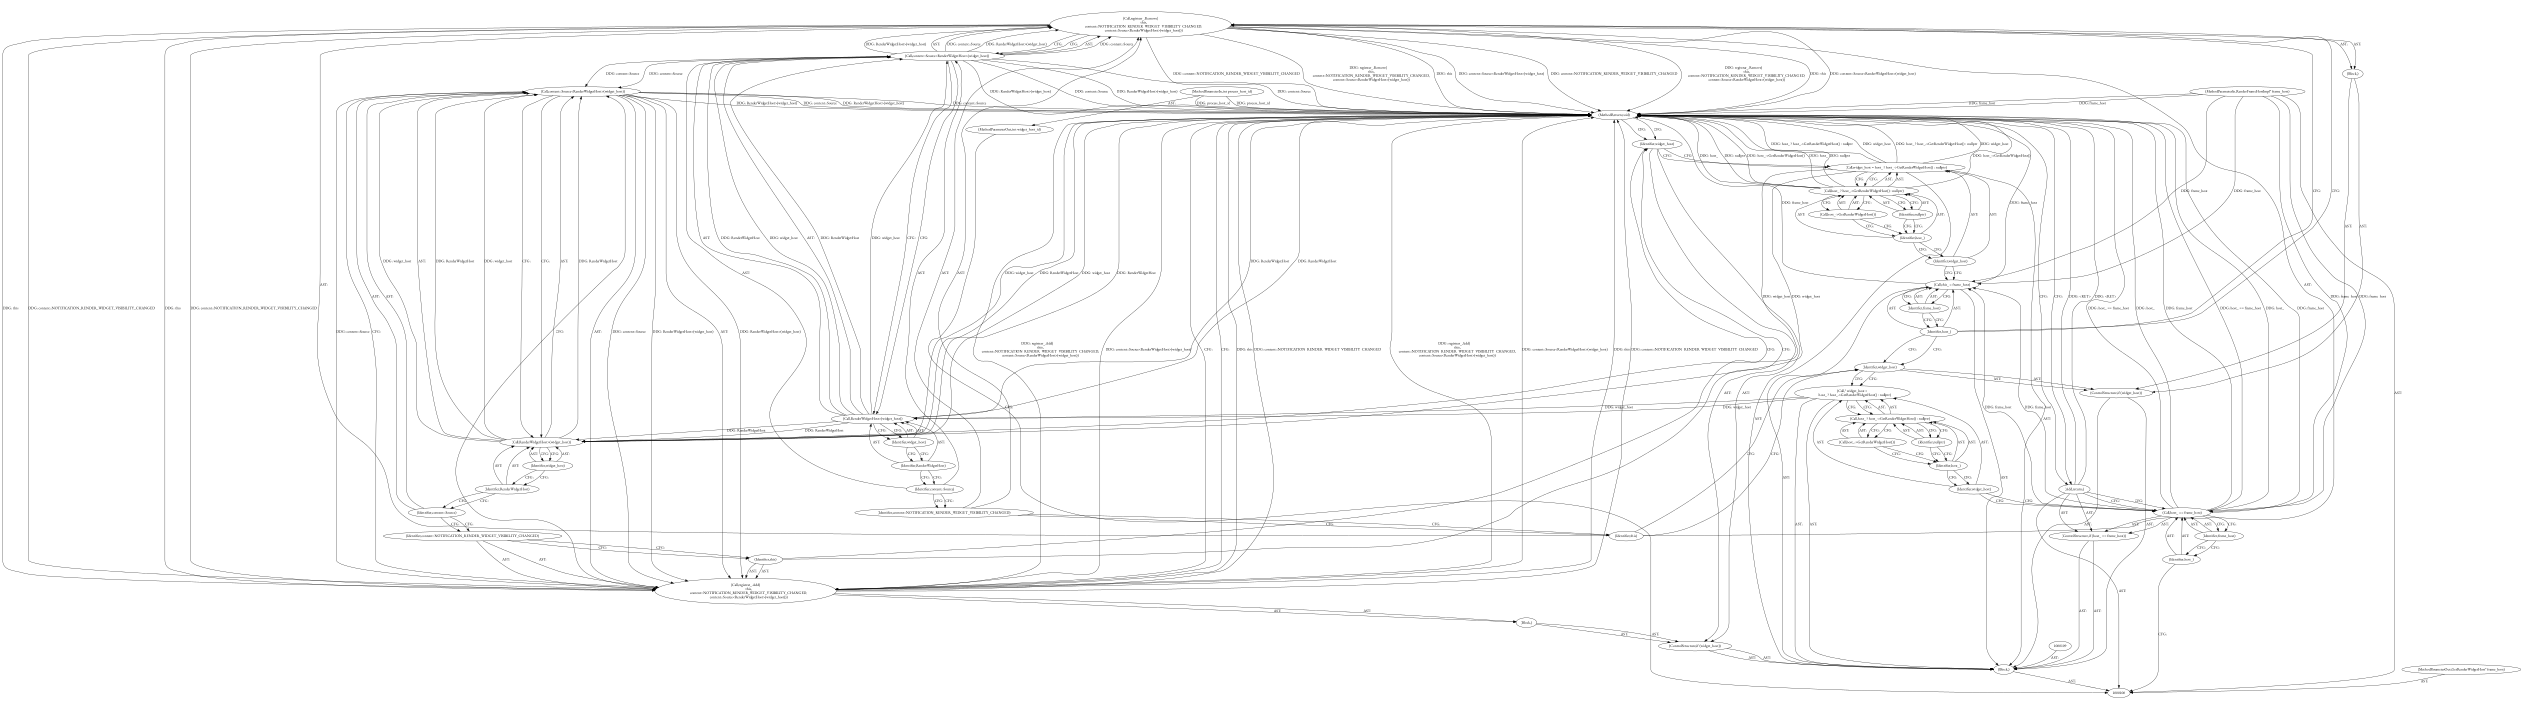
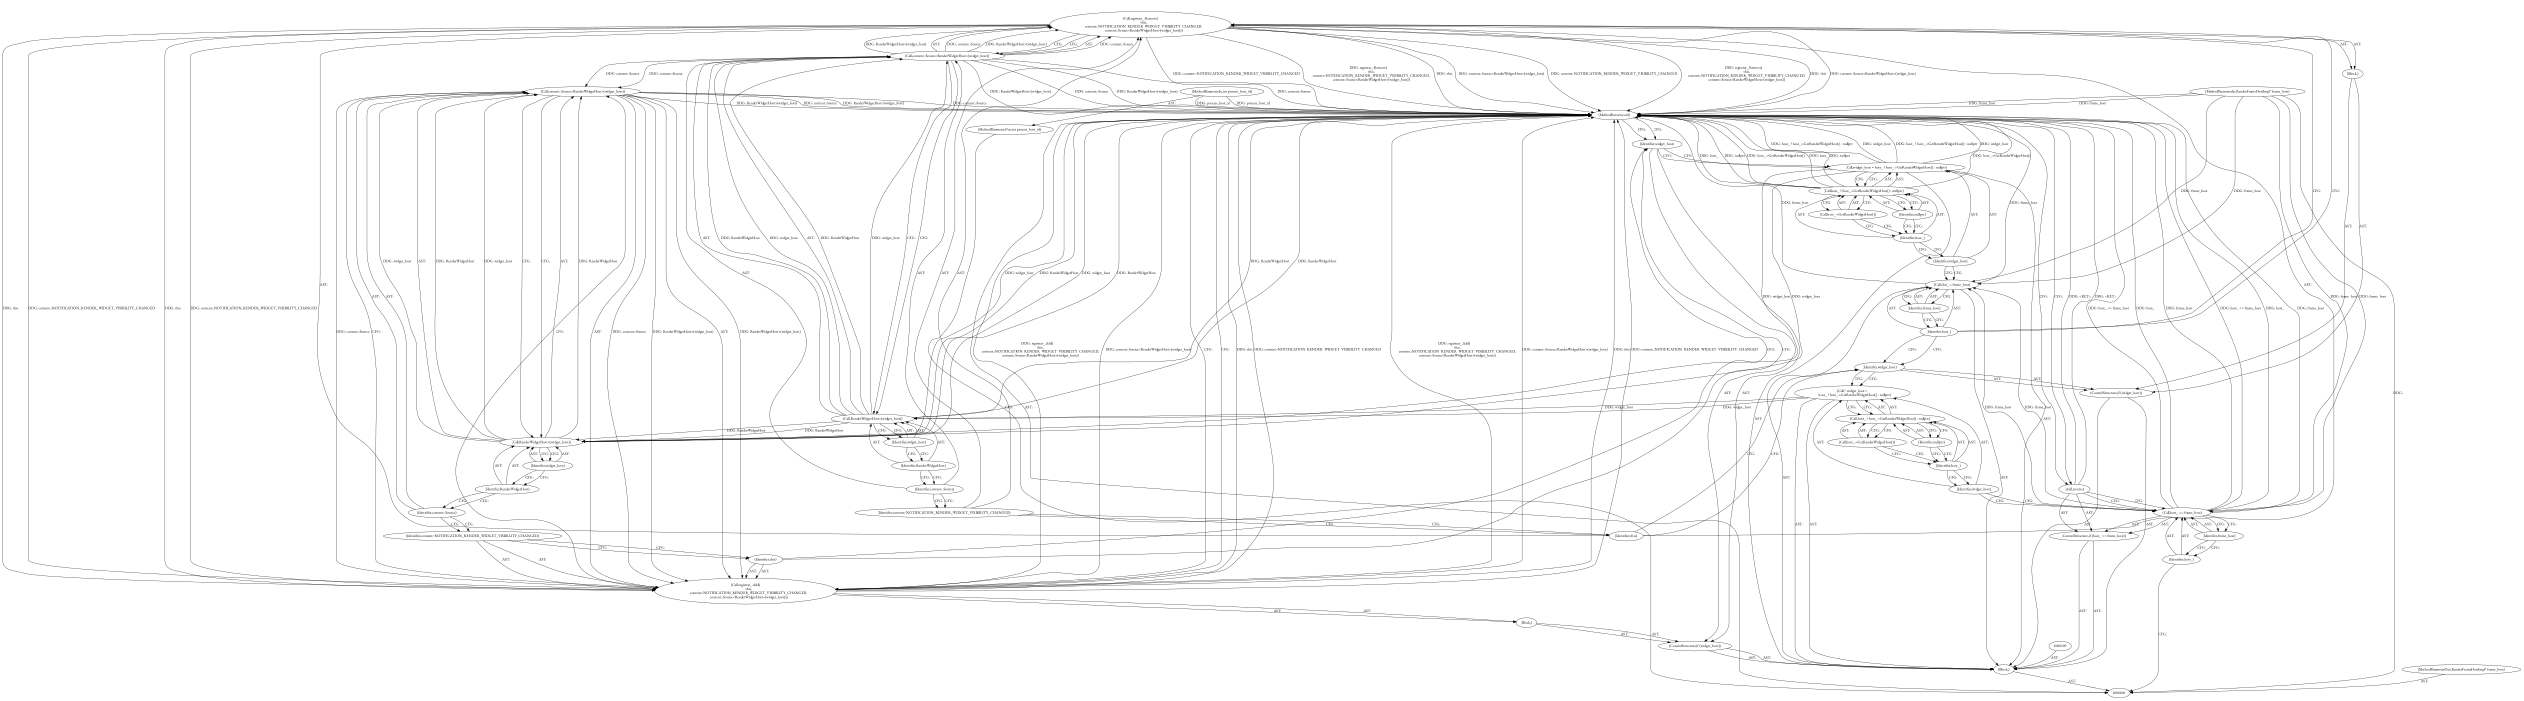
  digraph {
    fontname="EB Garamond"
    node [fontname="EB Garamond"]
    edge [fontname="EB Garamond"]
    n1 [label="(Call,registrar_.Remove(\n        this,\n        content::NOTIFICATION_RENDER_WIDGET_VISIBILITY_CHANGED,\n        content::Source<RenderWidgetHost>(widget_host)))"]
    n2 [label="(Call,content::Source<RenderWidgetHost>(widget_host))"]
    n3 [label="(MethodReturn,void)"]
    n4 [label="(Call,registrar_.Add(\n        this,\n        content::NOTIFICATION_RENDER_WIDGET_VISIBILITY_CHANGED,\n        content::Source<RenderWidgetHost>(widget_host)))"]
    n5 [label="(Block,)"]
    n6 [label="(Call,RenderWidgetHost>(widget_host))"]
    n7 [label="(Call,content::Source<RenderWidgetHost>(widget_host))"]
    n8 [label="(Identifier,widget_host)"]
    n9 [label="(Add,return;)"]
    1000100
    n11 [label="(Block,)"]
    n12 [label="(ControlStructure,if (widget_host))"]
    n13 [label="(Identifier,this)"]
    n14 [label="(Identifier,widget_host)"]
    n15 [label="(Call,* widget_host =\n      host_ ? host_->GetRenderWidgetHost() : nullptr)"]
    n16 [label="(Identifier,content::NOTIFICATION_RENDER_WIDGET_VISIBILITY_CHANGED)"]
    n17 [label="(Identifier,widget_host)"]
    n18 [label="(Call,RenderWidgetHost>(widget_host))"]
    n19 [label="(Identifier,RenderWidgetHost)"]
    n20 [label="(Identifier,widget_host)"]
    n21 [label="(Identifier,content::Source)"]
    n22 [label="(Identifier,frame_host)"]
    n23 [label="(Call,this_ = frame_host)"]
    n24 [label="(Identifier,host_)"]
    n25 [label="(Block,)"]
    n26 [label="(Call,host_ ? host_->GetRenderWidgetHost() : nullptr)"]
    n27 [label="(Call,widget_host = host_ ? host_->GetRenderWidgetHost() : nullptr)"]
    n28 [label="(Call,host_->GetRenderWidgetHost())"]
    n29 [label="(Identifier,nullptr)"]
    n30 [label="(Identifier,host_)"]
    n31 [label="(Identifier,widget_host)"]
    n32 [label="(ControlStructure,if (widget_host))"]
    n33 [label="(Call,host_ == frame_host)"]
    n34 [label="(ControlStructure,if (host_ == frame_host))"]
    n35 [label="(MethodParameterIn,int process_host_id)"]
-   n36 [label="(MethodParameterOut,int widget_host_id)"]
+   n36 [label="(MethodParameterOut,int process_host_id)"]
    n37 [label="(Identifier,this)"]
    n38 [label="(Identifier,content::NOTIFICATION_RENDER_WIDGET_VISIBILITY_CHANGED)"]
    n39 [label="(Identifier,RenderWidgetHost)"]
    n40 [label="(Identifier,content::Source)"]
    n41 [label="(MethodParameterIn,RenderFrameHostImpl* frame_host)"]
    n42 [label="(Identifier,frame_host)"]
-   n43 [label="(MethodParameterOut,GetRenderWidgetHost* frame_host)"]
+   n43 [label="(MethodParameterOut,RenderFrameHostImpl* frame_host)"]
    n44 [label="(Identifier,host_)"]
    n45 [label="(Call,host_ ? host_->GetRenderWidgetHost() : nullptr)"]
    n46 [label="(Call,host_->GetRenderWidgetHost())"]
    n47 [label="(Identifier,nullptr)"]
    n48 [label="(Identifier,widget_host)"]
    n49 [label="(Identifier,host_)"]
    1000109
    n1 -> n2 [label="CFG: "]
    n1 -> n2 [label="CFG: "]
    n1 -> n3 [label="DDG: content::NOTIFICATION_RENDER_WIDGET_VISIBILITY_CHANGED"]
    n1 -> n3 [label="DDG: registrar_.Remove(\n        this,\n        content::NOTIFICATION_RENDER_WIDGET_VISIBILITY_CHANGED,\n        content::Source<RenderWidgetHost>(widget_host))"]
    n1 -> n3 [label="DDG: this"]
    n1 -> n3 [label="DDG: content::Source<RenderWidgetHost>(widget_host)"]
    n1 -> n3 [label="DDG: content::NOTIFICATION_RENDER_WIDGET_VISIBILITY_CHANGED"]
    n1 -> n3 [label="DDG: registrar_.Remove(\n        this,\n        content::NOTIFICATION_RENDER_WIDGET_VISIBILITY_CHANGED,\n        content::Source<RenderWidgetHost>(widget_host))"]
    n1 -> n3 [label="DDG: this"]
    n1 -> n3 [label="DDG: content::Source<RenderWidgetHost>(widget_host)"]
    n1 -> n4 [label="DDG: this"]
    n1 -> n4 [label="DDG: content::NOTIFICATION_RENDER_WIDGET_VISIBILITY_CHANGED"]
    n1 -> n4 [label="DDG: this"]
    n1 -> n4 [label="DDG: content::NOTIFICATION_RENDER_WIDGET_VISIBILITY_CHANGED"]
    n1 -> n5 [label="AST: "]
    n1 -> n5 [label="AST: "]
    n2 -> n1 [label="AST: "]
    n2 -> n1 [label="DDG: content::Source"]
    n2 -> n1 [label="DDG: RenderWidgetHost>(widget_host)"]
    n2 -> n1 [label="AST: "]
    n2 -> n1 [label="DDG: content::Source"]
    n2 -> n1 [label="DDG: RenderWidgetHost>(widget_host)"]
    n2 -> n3 [label="DDG: content::Source"]
    n2 -> n3 [label="DDG: RenderWidgetHost>(widget_host)"]
    n2 -> n3 [label="DDG: content::Source"]
    n2 -> n3 [label="DDG: RenderWidgetHost>(widget_host)"]
    n2 -> n6 [label="CFG: "]
    n2 -> n6 [label="CFG: "]
    n2 -> n7 [label="DDG: content::Source"]
    n2 -> n7 [label="DDG: content::Source"]
    n3 -> n4 [label="CFG: "]
    n3 -> n4 [label="CFG: "]
    n3 -> n8 [label="CFG: "]
    n3 -> n8 [label="CFG: "]
    n3 -> n9 [label="CFG: "]
    n3 -> n9 [label="CFG: "]
-   n9 -> 1000100 [label="AST: "]
+   n3 -> 1000100 [label="AST: "]
    n4 -> n3 [label="DDG: content::Source<RenderWidgetHost>(widget_host)"]
    n4 -> n3 [label="DDG: this"]
    n4 -> n3 [label="DDG: content::NOTIFICATION_RENDER_WIDGET_VISIBILITY_CHANGED"]
    n4 -> n3 [label="DDG: registrar_.Add(\n        this,\n        content::NOTIFICATION_RENDER_WIDGET_VISIBILITY_CHANGED,\n        content::Source<RenderWidgetHost>(widget_host))"]
    n4 -> n3 [label="DDG: content::Source<RenderWidgetHost>(widget_host)"]
    n4 -> n3 [label="DDG: this"]
    n4 -> n3 [label="DDG: content::NOTIFICATION_RENDER_WIDGET_VISIBILITY_CHANGED"]
    n4 -> n3 [label="DDG: registrar_.Add(\n        this,\n        content::NOTIFICATION_RENDER_WIDGET_VISIBILITY_CHANGED,\n        content::Source<RenderWidgetHost>(widget_host))"]
    n4 -> n7 [label="CFG: "]
    n4 -> n7 [label="CFG: "]
    n4 -> n11 [label="AST: "]
    n4 -> n11 [label="AST: "]
    n5 -> n12 [label="AST: "]
    n5 -> n12 [label="AST: "]
    n6 -> n2 [label="AST: "]
    n6 -> n2 [label="DDG: RenderWidgetHost"]
    n6 -> n2 [label="DDG: widget_host"]
    n6 -> n2 [label="AST: "]
    n6 -> n2 [label="DDG: RenderWidgetHost"]
    n6 -> n2 [label="DDG: widget_host"]
    n6 -> n3 [label="DDG: RenderWidgetHost"]
    n6 -> n3 [label="DDG: RenderWidgetHost"]
    n6 -> n17 [label="CFG: "]
    n6 -> n17 [label="CFG: "]
    n6 -> n18 [label="DDG: RenderWidgetHost"]
    n6 -> n18 [label="DDG: RenderWidgetHost"]
    n7 -> n3 [label="DDG: RenderWidgetHost>(widget_host)"]
    n7 -> n3 [label="DDG: content::Source"]
    n7 -> n3 [label="DDG: RenderWidgetHost>(widget_host)"]
    n7 -> n3 [label="DDG: content::Source"]
    n7 -> n4 [label="AST: "]
    n7 -> n4 [label="DDG: content::Source"]
    n7 -> n4 [label="DDG: RenderWidgetHost>(widget_host)"]
    n7 -> n4 [label="AST: "]
    n7 -> n4 [label="DDG: content::Source"]
    n7 -> n4 [label="DDG: RenderWidgetHost>(widget_host)"]
    n7 -> n18 [label="CFG: "]
    n7 -> n18 [label="CFG: "]
    n8 -> n27 [label="CFG: "]
    n8 -> n27 [label="CFG: "]
    n8 -> n32 [label="AST: "]
    n8 -> n32 [label="AST: "]
    n9 -> n3 [label="DDG: <RET>"]
    n9 -> n3 [label="DDG: <RET>"]
    n9 -> n33 [label="CFG: "]
    n9 -> n33 [label="CFG: "]
    n9 -> n34 [label="AST: "]
    n9 -> n34 [label="AST: "]
    n11 -> n32 [label="AST: "]
    n11 -> n32 [label="AST: "]
    n12 -> n25 [label="AST: "]
    n12 -> n25 [label="AST: "]
    n13 -> n1 [label="AST: "]
    n13 -> n1 [label="AST: "]
    n13 -> n14 [label="CFG: "]
    n13 -> n14 [label="CFG: "]
    n14 -> n12 [label="AST: "]
    n14 -> n12 [label="AST: "]
    n14 -> n15 [label="CFG: "]
    n14 -> n15 [label="CFG: "]
    n15 -> n6 [label="DDG: widget_host"]
    n15 -> n6 [label="DDG: widget_host"]
    n15 -> n25 [label="AST: "]
    n15 -> n25 [label="AST: "]
    n15 -> n45 [label="CFG: "]
    n15 -> n45 [label="CFG: "]
    n16 -> n1 [label="AST: "]
    n16 -> n1 [label="AST: "]
    n16 -> n13 [label="CFG: "]
    n16 -> n13 [label="CFG: "]
    n17 -> n6 [label="AST: "]
    n17 -> n6 [label="AST: "]
    n17 -> n19 [label="CFG: "]
    n17 -> n19 [label="CFG: "]
    n18 -> n3 [label="DDG: widget_host"]
    n18 -> n3 [label="DDG: RenderWidgetHost"]
    n18 -> n3 [label="DDG: widget_host"]
    n18 -> n3 [label="DDG: RenderWidgetHost"]
    n18 -> n7 [label="AST: "]
    n18 -> n7 [label="DDG: RenderWidgetHost"]
    n18 -> n7 [label="DDG: widget_host"]
    n18 -> n7 [label="AST: "]
    n18 -> n7 [label="DDG: RenderWidgetHost"]
    n18 -> n7 [label="DDG: widget_host"]
    n18 -> n20 [label="CFG: "]
    n18 -> n20 [label="CFG: "]
    n19 -> n6 [label="AST: "]
    n19 -> n6 [label="AST: "]
    n19 -> n21 [label="CFG: "]
    n19 -> n21 [label="CFG: "]
    n20 -> n18 [label="AST: "]
    n20 -> n18 [label="AST: "]
    n20 -> n39 [label="CFG: "]
    n20 -> n39 [label="CFG: "]
    n21 -> n2 [label="AST: "]
    n21 -> n2 [label="AST: "]
    n21 -> n16 [label="CFG: "]
    n21 -> n16 [label="CFG: "]
    n22 -> n23 [label="AST: "]
    n22 -> n23 [label="AST: "]
    n22 -> n24 [label="CFG: "]
    n22 -> n24 [label="CFG: "]
    n23 -> n3 [label="DDG: frame_host"]
    n23 -> n3 [label="DDG: frame_host"]
    n23 -> n22 [label="CFG: "]
    n23 -> n22 [label="CFG: "]
    n23 -> n25 [label="AST: "]
    n23 -> n25 [label="AST: "]
    n24 -> n1 [label="CFG: "]
    n24 -> n1 [label="CFG: "]
    n24 -> n14 [label="CFG: "]
    n24 -> n14 [label="CFG: "]
    n24 -> n23 [label="AST: "]
    n24 -> n23 [label="AST: "]
    n25 -> 1000100 [label="AST: "]
    n26 -> n3 [label="DDG: host_->GetRenderWidgetHost()"]
    n26 -> n3 [label="DDG: host_"]
    n26 -> n3 [label="DDG: nullptr"]
    n26 -> n3 [label="DDG: host_->GetRenderWidgetHost()"]
    n26 -> n3 [label="DDG: host_"]
    n26 -> n3 [label="DDG: nullptr"]
    n26 -> n27 [label="AST: "]
    n26 -> n27 [label="AST: "]
    n26 -> n28 [label="CFG: "]
    n26 -> n28 [label="CFG: "]
    n26 -> n29 [label="CFG: "]
    n26 -> n29 [label="CFG: "]
    n27 -> n3 [label="DDG: host_ ? host_->GetRenderWidgetHost() : nullptr"]
    n27 -> n3 [label="DDG: widget_host"]
    n27 -> n3 [label="DDG: host_ ? host_->GetRenderWidgetHost() : nullptr"]
    n27 -> n3 [label="DDG: widget_host"]
    n27 -> n18 [label="DDG: widget_host"]
    n27 -> n18 [label="DDG: widget_host"]
    n27 -> n25 [label="AST: "]
    n27 -> n25 [label="AST: "]
    n27 -> n26 [label="CFG: "]
    n27 -> n26 [label="CFG: "]
    n28 -> n26 [label="AST: "]
    n28 -> n26 [label="AST: "]
    n28 -> n30 [label="CFG: "]
    n28 -> n30 [label="CFG: "]
    n29 -> n26 [label="AST: "]
    n29 -> n26 [label="AST: "]
    n29 -> n30 [label="CFG: "]
    n29 -> n30 [label="CFG: "]
    n30 -> n26 [label="AST: "]
    n30 -> n26 [label="AST: "]
    n30 -> n31 [label="CFG: "]
    n30 -> n31 [label="CFG: "]
    n31 -> n23 [label="CFG: "]
    n31 -> n23 [label="CFG: "]
    n31 -> n27 [label="AST: "]
    n31 -> n27 [label="AST: "]
    n32 -> n25 [label="AST: "]
    n32 -> n25 [label="AST: "]
    n33 -> n3 [label="DDG: frame_host"]
    n33 -> n3 [label="DDG: host_ == frame_host"]
    n33 -> n3 [label="DDG: host_"]
    n33 -> n3 [label="DDG: frame_host"]
    n33 -> n3 [label="DDG: host_ == frame_host"]
    n33 -> n3 [label="DDG: host_"]
    n33 -> n23 [label="DDG: frame_host"]
    n33 -> n23 [label="DDG: frame_host"]
    n33 -> n34 [label="AST: "]
    n33 -> n34 [label="AST: "]
    n33 -> n42 [label="CFG: "]
    n33 -> n42 [label="CFG: "]
    n34 -> n25 [label="AST: "]
    n34 -> n25 [label="AST: "]
    n35 -> n3 [label="DDG: process_host_id"]
    n35 -> n3 [label="DDG: process_host_id"]
    n35 -> n36 [label="AST: "]
    n36 -> 1000100 [label="CFG: "]
    n37 -> n4 [label="AST: "]
    n37 -> n4 [label="AST: "]
    n37 -> n8 [label="CFG: "]
    n37 -> n8 [label="CFG: "]
    n38 -> n4 [label="AST: "]
    n38 -> n4 [label="AST: "]
    n38 -> n37 [label="CFG: "]
    n38 -> n37 [label="CFG: "]
    n39 -> n18 [label="AST: "]
    n39 -> n18 [label="AST: "]
    n39 -> n40 [label="CFG: "]
    n39 -> n40 [label="CFG: "]
    n40 -> n7 [label="AST: "]
    n40 -> n7 [label="AST: "]
    n40 -> n38 [label="CFG: "]
    n40 -> n38 [label="CFG: "]
    n41 -> n3 [label="DDG: frame_host"]
    n41 -> n3 [label="DDG: frame_host"]
-   n41 -> 1000100 [label="AST: "]
+   n41 -> 1000100 [label="DDG: "]
    n41 -> n23 [label="DDG: frame_host"]
    n41 -> n23 [label="DDG: frame_host"]
    n41 -> n33 [label="DDG: frame_host"]
    n41 -> n33 [label="DDG: frame_host"]
    n42 -> n33 [label="AST: "]
    n42 -> n33 [label="AST: "]
    n42 -> n44 [label="CFG: "]
    n42 -> n44 [label="CFG: "]
    n43 -> 1000100 [label="AST: "]
    n44 -> 1000100 [label="CFG: "]
    n44 -> n33 [label="AST: "]
    n44 -> n33 [label="AST: "]
    n45 -> n15 [label="AST: "]
    n45 -> n15 [label="AST: "]
    n45 -> n46 [label="CFG: "]
    n45 -> n46 [label="CFG: "]
    n45 -> n47 [label="CFG: "]
    n45 -> n47 [label="CFG: "]
    n46 -> n45 [label="AST: "]
    n46 -> n45 [label="AST: "]
    n46 -> n49 [label="CFG: "]
    n46 -> n49 [label="CFG: "]
    n47 -> n45 [label="AST: "]
    n47 -> n45 [label="AST: "]
    n47 -> n49 [label="CFG: "]
    n47 -> n49 [label="CFG: "]
    n48 -> n15 [label="AST: "]
    n48 -> n15 [label="AST: "]
    n48 -> n33 [label="CFG: "]
    n48 -> n33 [label="CFG: "]
    n49 -> n45 [label="AST: "]
    n49 -> n45 [label="AST: "]
    n49 -> n48 [label="CFG: "]
    n49 -> n48 [label="CFG: "]
    1000109 -> n25 [label="AST: "]
  }
